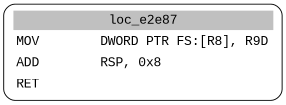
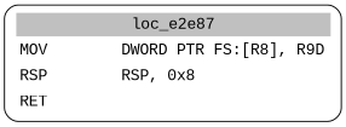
  digraph {
-   n1 [fontname="Courier New" label=<<table border="0" cellborder="0" cellpadding="3"><tr><td align="center" colspan="2" bgcolor="grey">loc_e2e87</td></tr><tr><td align="left">MOV        DWORD PTR FS:[R8], R9D</td></tr><tr><td align="left">ADD        RSP, 0x8</td></tr><tr><td align="left">RET        </td></tr></table>> shape=Mrecord]
+   n1 [fontname="Courier New" label=<<table border="0" cellborder="0" cellpadding="3"><tr><td align="center" colspan="2" bgcolor="grey">loc_e2e87</td></tr><tr><td align="left">MOV        DWORD PTR FS:[R8], R9D</td></tr><tr><td align="left">RSP        RSP, 0x8</td></tr><tr><td align="left">RET        </td></tr></table>> shape=Mrecord]
  }
